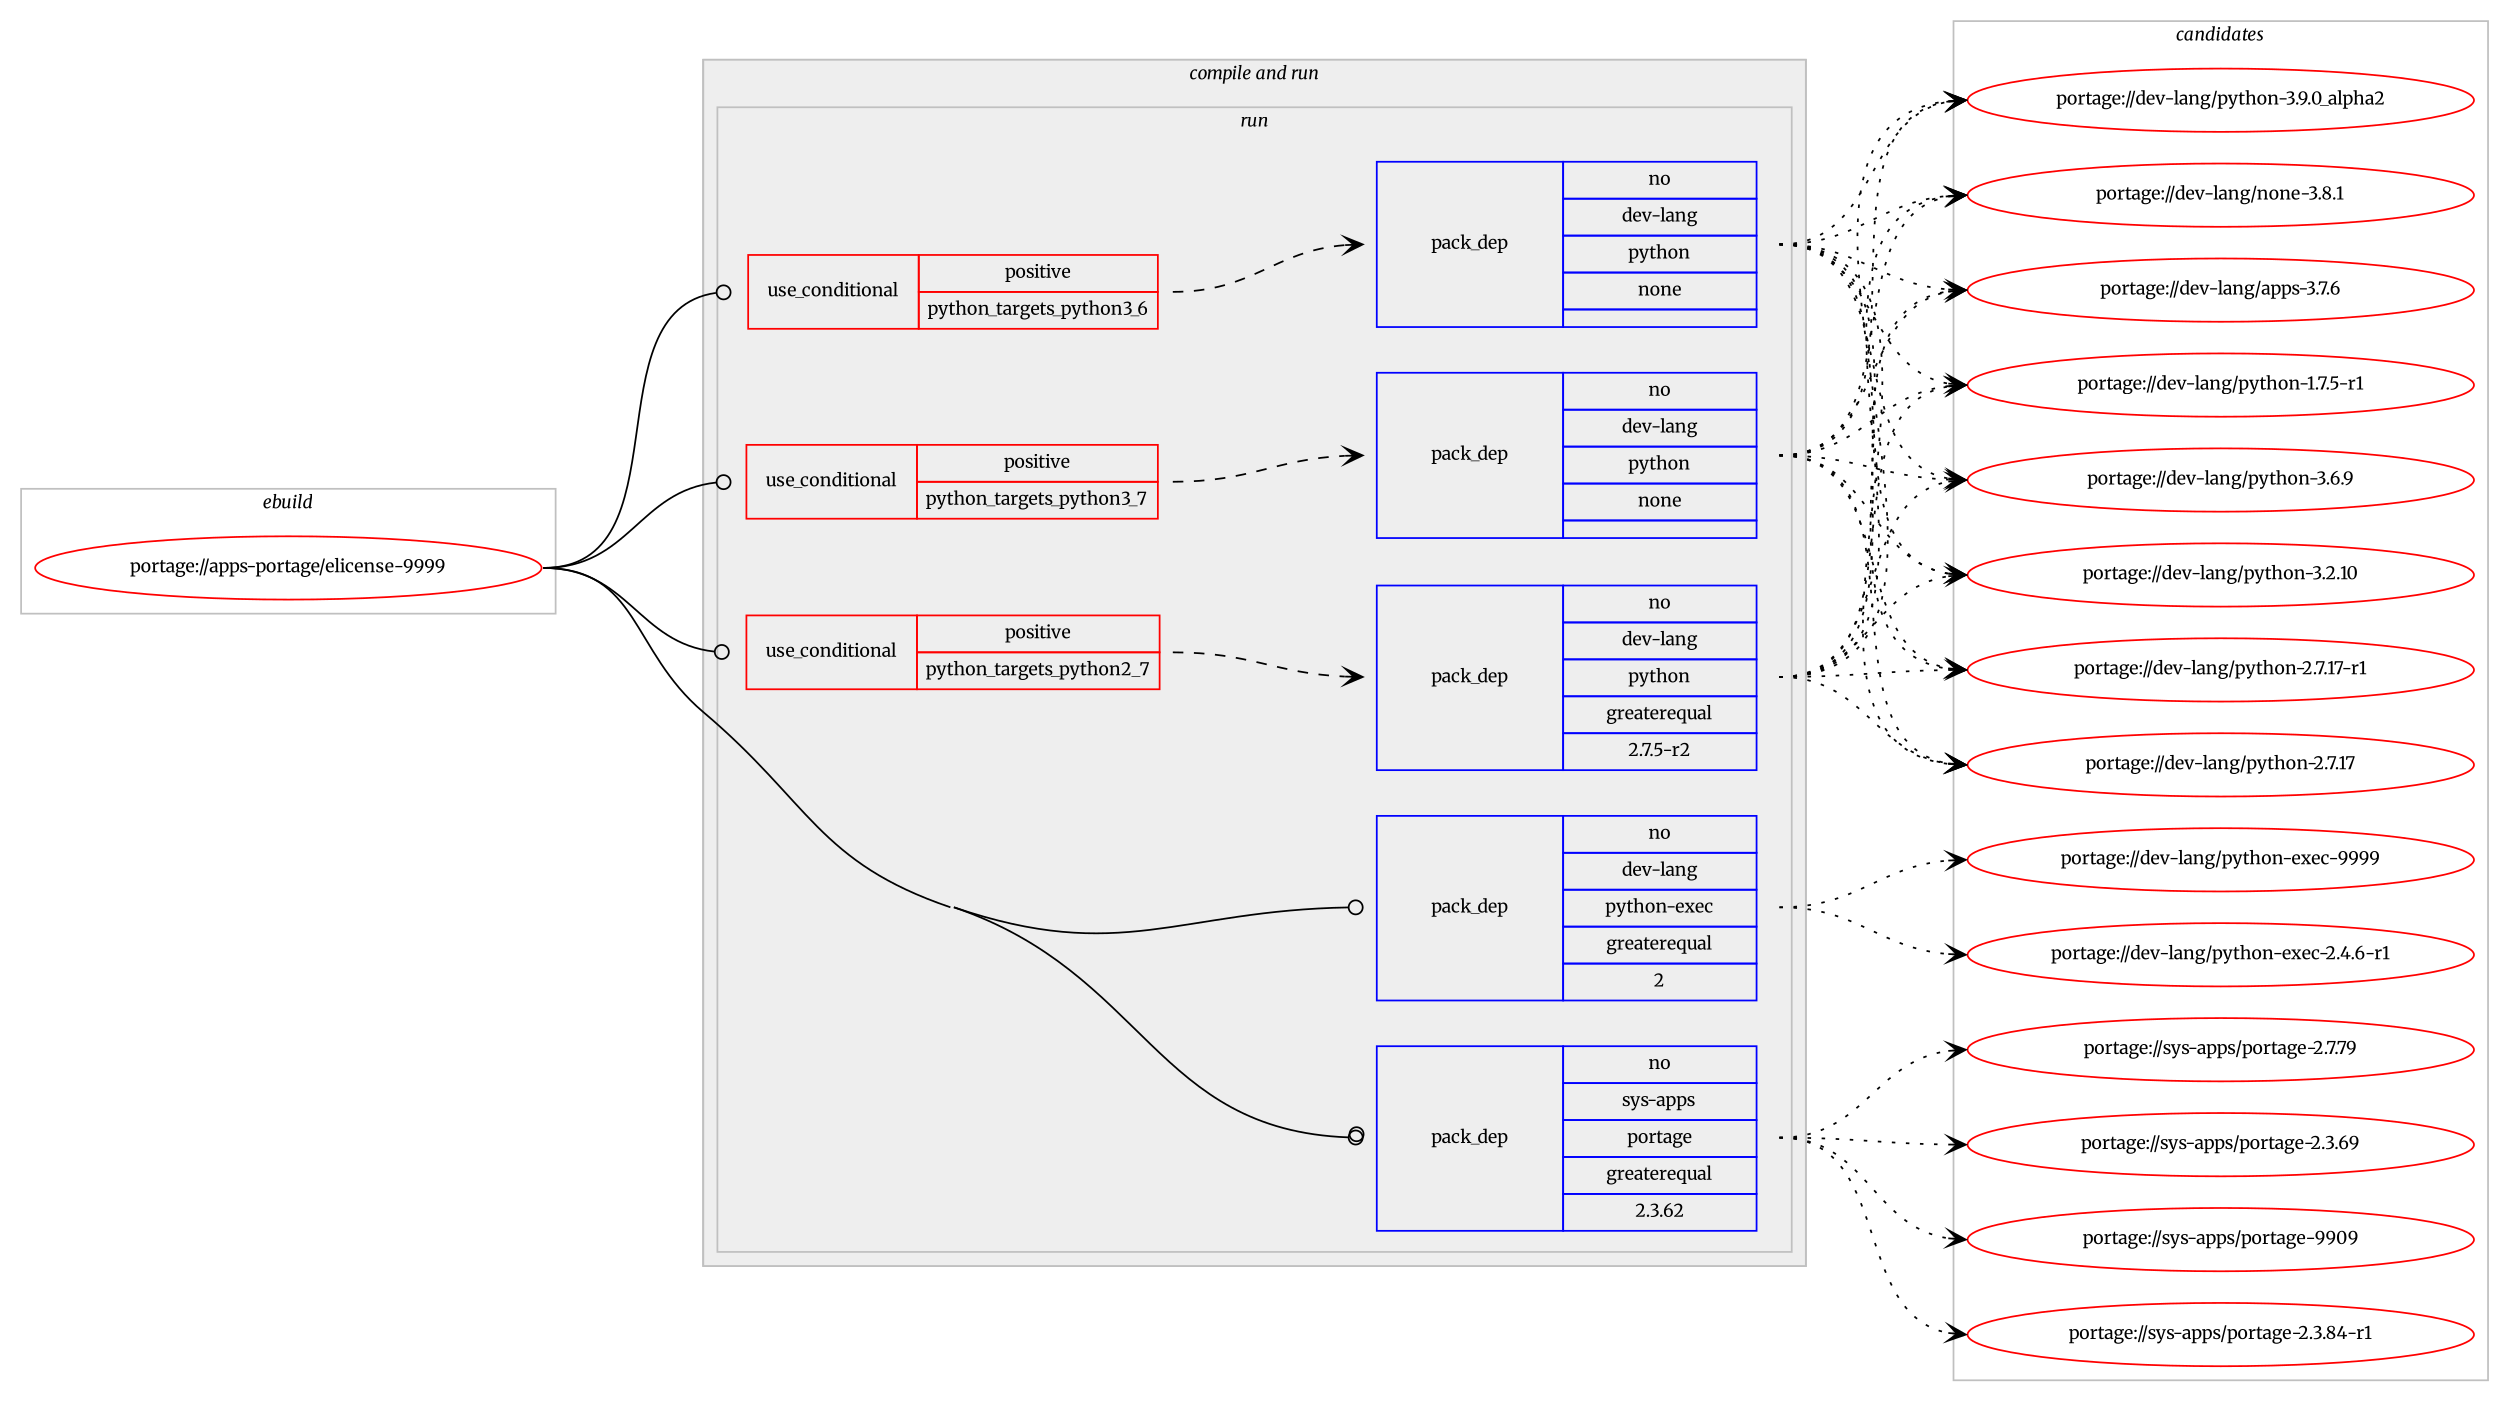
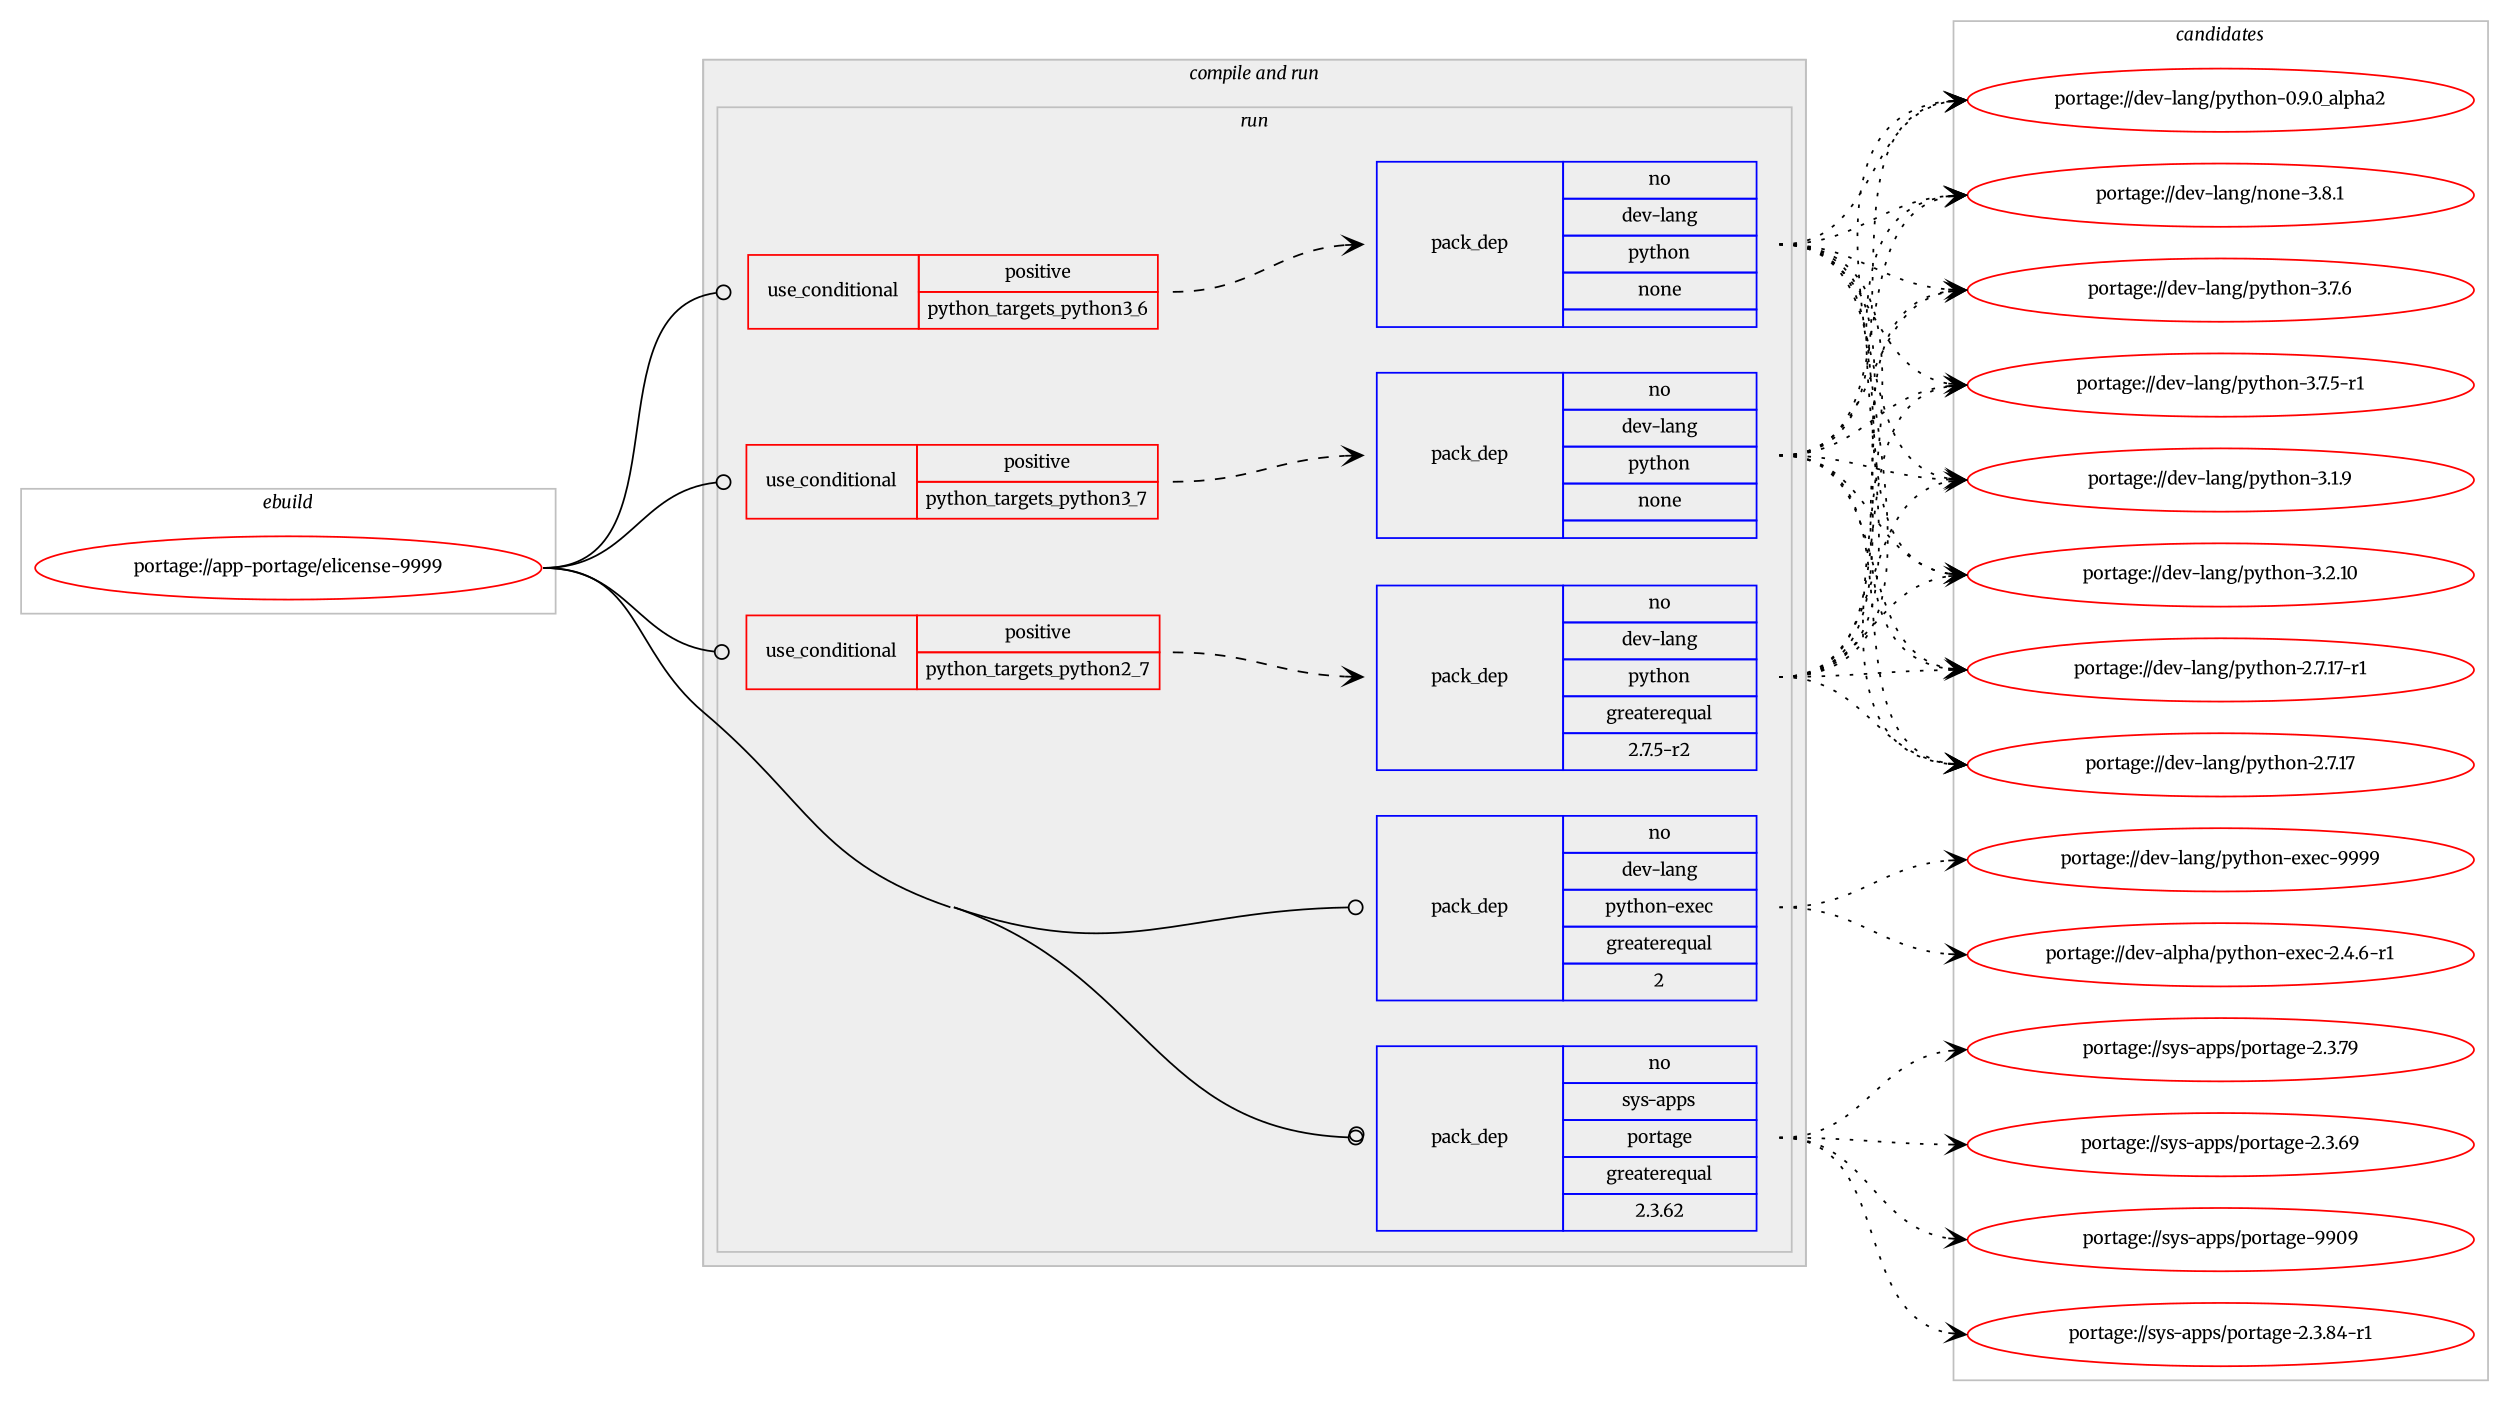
  digraph {
    compound=true
    concentrate=true
    fontname=Merriweather
    fontsize=10
    newrank=true
    rankdir=LR
    ranksep=1.5
    node [color=red fontname=Merriweather fontsize=10]
    edge [arrowhead=vee fontname=Merriweather headport=w style=dotted tailport=e weight=100]
-   n1 [label="portage://apps-portage/elicense-9999" width=4]
+   n1 [label="portage://app-portage/elicense-9999" width=4]
    n2 [color=blue label=<<TABLE BORDER="0" CELLBORDER="1" CELLSPACING="0" CELLPADDING="4" WIDTH="220"><TR><TD ROWSPAN="6" CELLPADDING="30">pack_dep</TD></TR><TR><TD WIDTH="110">no</TD></TR><TR><TD>dev-lang</TD></TR><TR><TD>python</TD></TR><TR><TD>greaterequal</TD></TR><TR><TD>2.7.5-r2</TD></TR></TABLE>> shape=none]
    n3 [label=<<TABLE BORDER="0" CELLBORDER="1" CELLSPACING="0" CELLPADDING="4"><TR><TD ROWSPAN="3" CELLPADDING="10">use_conditional</TD></TR><TR><TD>positive</TD></TR><TR><TD>python_targets_python2_7</TD></TR></TABLE>> shape=none]
    n4 [color=blue label=<<TABLE BORDER="0" CELLBORDER="1" CELLSPACING="0" CELLPADDING="4" WIDTH="220"><TR><TD ROWSPAN="6" CELLPADDING="30">pack_dep</TD></TR><TR><TD WIDTH="110">no</TD></TR><TR><TD>dev-lang</TD></TR><TR><TD>python</TD></TR><TR><TD>none</TD></TR><TR><TD></TD></TR></TABLE>> shape=none]
    n5 [label=<<TABLE BORDER="0" CELLBORDER="1" CELLSPACING="0" CELLPADDING="4"><TR><TD ROWSPAN="3" CELLPADDING="10">use_conditional</TD></TR><TR><TD>positive</TD></TR><TR><TD>python_targets_python3_6</TD></TR></TABLE>> shape=none]
    n6 [color=blue label=<<TABLE BORDER="0" CELLBORDER="1" CELLSPACING="0" CELLPADDING="4" WIDTH="220"><TR><TD ROWSPAN="6" CELLPADDING="30">pack_dep</TD></TR><TR><TD WIDTH="110">no</TD></TR><TR><TD>dev-lang</TD></TR><TR><TD>python</TD></TR><TR><TD>none</TD></TR><TR><TD></TD></TR></TABLE>> shape=none]
    n7 [label=<<TABLE BORDER="0" CELLBORDER="1" CELLSPACING="0" CELLPADDING="4"><TR><TD ROWSPAN="3" CELLPADDING="10">use_conditional</TD></TR><TR><TD>positive</TD></TR><TR><TD>python_targets_python3_7</TD></TR></TABLE>> shape=none]
    n8 [color=blue label=<<TABLE BORDER="0" CELLBORDER="1" CELLSPACING="0" CELLPADDING="4" WIDTH="220"><TR><TD ROWSPAN="6" CELLPADDING="30">pack_dep</TD></TR><TR><TD WIDTH="110">no</TD></TR><TR><TD>dev-lang</TD></TR><TR><TD>python-exec</TD></TR><TR><TD>greaterequal</TD></TR><TR><TD>2</TD></TR></TABLE>> shape=none]
    n9 [color=blue label=<<TABLE BORDER="0" CELLBORDER="1" CELLSPACING="0" CELLPADDING="4" WIDTH="220"><TR><TD ROWSPAN="6" CELLPADDING="30">pack_dep</TD></TR><TR><TD WIDTH="110">no</TD></TR><TR><TD>sys-apps</TD></TR><TR><TD>portage</TD></TR><TR><TD>greaterequal</TD></TR><TR><TD>2.3.62</TD></TR></TABLE>> shape=none]
-   n10 [label="portage://dev-lang/python-3.9.0_alpha2" width=4]
+   n10 [label="portage://dev-lang/python-0.9.0_alpha2" width=4]
    n11 [label="portage://dev-lang/none-3.8.1" width=4]
-   n12 [label="portage://dev-lang/apps-3.7.6" width=4]
-   n13 [label="portage://dev-lang/python-1.7.5-r1" width=4]
-   n14 [label="portage://dev-lang/python-3.6.9" width=4]
+   n12 [label="portage://dev-lang/python-3.7.6" width=4]
+   n13 [label="portage://dev-lang/python-3.7.5-r1" width=4]
+   n14 [label="portage://dev-lang/python-3.1.9" width=4]
    n15 [label="portage://dev-lang/python-3.2.10" width=4]
    n16 [label="portage://dev-lang/python-2.7.17-r1" width=4]
    n17 [label="portage://dev-lang/python-2.7.17" width=4]
    n18 [label="portage://dev-lang/python-exec-9999" width=4]
-   n19 [label="portage://dev-lang/python-exec-2.4.6-r1" width=4]
+   n19 [label="portage://dev-alpha/python-exec-2.4.6-r1" width=4]
    n20 [label="portage://sys-apps/portage-9909" width=4]
    n21 [label="portage://sys-apps/portage-2.3.84-r1" width=4]
-   n22 [label="portage://sys-apps/portage-2.7.79" width=4]
+   n22 [label="portage://sys-apps/portage-2.3.79" width=4]
    n23 [label="portage://sys-apps/portage-2.3.69" width=4]
    subgraph cluster_1 {
      color=gray
      label=<<i>ebuild</i>>
      n1
    }
    subgraph cluster_2 {
      color=gray
      label=<<i>dependencies</i>>
      subgraph cluster_3 {
        color=gray
        fillcolor="#eeeeee"
        label=<<i>compile</i>>
        style=filled
      }
      subgraph cluster_4 {
        color=gray
        fillcolor="#eeeeee"
        label=<<i>compile and run</i>>
        style=filled
      }
      subgraph cluster_5 {
        color=gray
        fillcolor="#eeeeee"
        label=<<i>run</i>>
        style=filled
        subgraph sub_6 {
          color=gray
          fillcolor="#eeeeee"
          label=<<i>run</i>>
          style=filled
          n3
          subgraph sub_7 {
            color=gray
            fillcolor="#eeeeee"
            label=<<i>run</i>>
            style=filled
            n2
          }
        }
        subgraph sub_8 {
          color=gray
          fillcolor="#eeeeee"
          label=<<i>run</i>>
          style=filled
          n5
          subgraph sub_9 {
            color=gray
            fillcolor="#eeeeee"
            label=<<i>run</i>>
            style=filled
            n4
          }
        }
        subgraph sub_10 {
          color=gray
          fillcolor="#eeeeee"
          label=<<i>run</i>>
          style=filled
          n7
          subgraph sub_11 {
            color=gray
            fillcolor="#eeeeee"
            label=<<i>run</i>>
            style=filled
            n6
          }
        }
        subgraph sub_12 {
          color=gray
          fillcolor="#eeeeee"
          label=<<i>run</i>>
          style=filled
          n8
        }
        subgraph sub_13 {
          color=gray
          fillcolor="#eeeeee"
          label=<<i>run</i>>
          style=filled
          n9
        }
      }
    }
    subgraph cluster_14 {
      color=gray
      label=<<i>candidates</i>>
      rank=same
      subgraph sub_15 {
        color=black
        label=<<i>candidates</i>>
        nodesep=1
        rank=same
        n10
        n11
        n12
        n13
        n14
        n15
        n16
        n17
      }
      subgraph sub_16 {
        color=black
        label=<<i>candidates</i>>
        nodesep=1
        rank=same
        n10
        n11
        n12
        n13
        n14
        n15
        n16
        n17
      }
      subgraph sub_17 {
        color=black
        label=<<i>candidates</i>>
        nodesep=1
        rank=same
        n10
        n11
        n12
        n13
        n14
        n15
        n16
        n17
      }
      subgraph sub_18 {
        color=black
        label=<<i>candidates</i>>
        nodesep=1
        rank=same
        n18
        n19
      }
      subgraph sub_19 {
        color=black
        label=<<i>candidates</i>>
        nodesep=1
        rank=same
        n20
        n21
        n22
        n23
      }
    }
    n1 -> n3 [arrowhead=odot style=solid weight=20]
    n1 -> n5 [arrowhead=odot style=solid weight=20]
    n1 -> n7 [arrowhead=odot style=solid weight=20]
    n1 -> n8 [arrowhead=odot style=solid weight=20]
    n1 -> n9 [arrowhead=odot style=solid weight=20]
    n2 -> n10
    n2 -> n11
    n2 -> n12
    n2 -> n13
    n2 -> n14
    n2 -> n15
    n2 -> n16
    n2 -> n17
    n3 -> n2 [style=dashed weight=20]
    n4 -> n10
    n4 -> n11
    n4 -> n12
    n4 -> n13
    n4 -> n14
    n4 -> n15
    n4 -> n16
    n4 -> n17
    n5 -> n4 [style=dashed weight=20]
    n6 -> n10
    n6 -> n11
    n6 -> n12
    n6 -> n13
    n6 -> n14
    n6 -> n15
    n6 -> n16
    n6 -> n17
    n7 -> n6 [style=dashed weight=20]
    n8 -> n18
    n8 -> n19
    n9 -> n20
    n9 -> n21
    n9 -> n22
    n9 -> n23
  }
